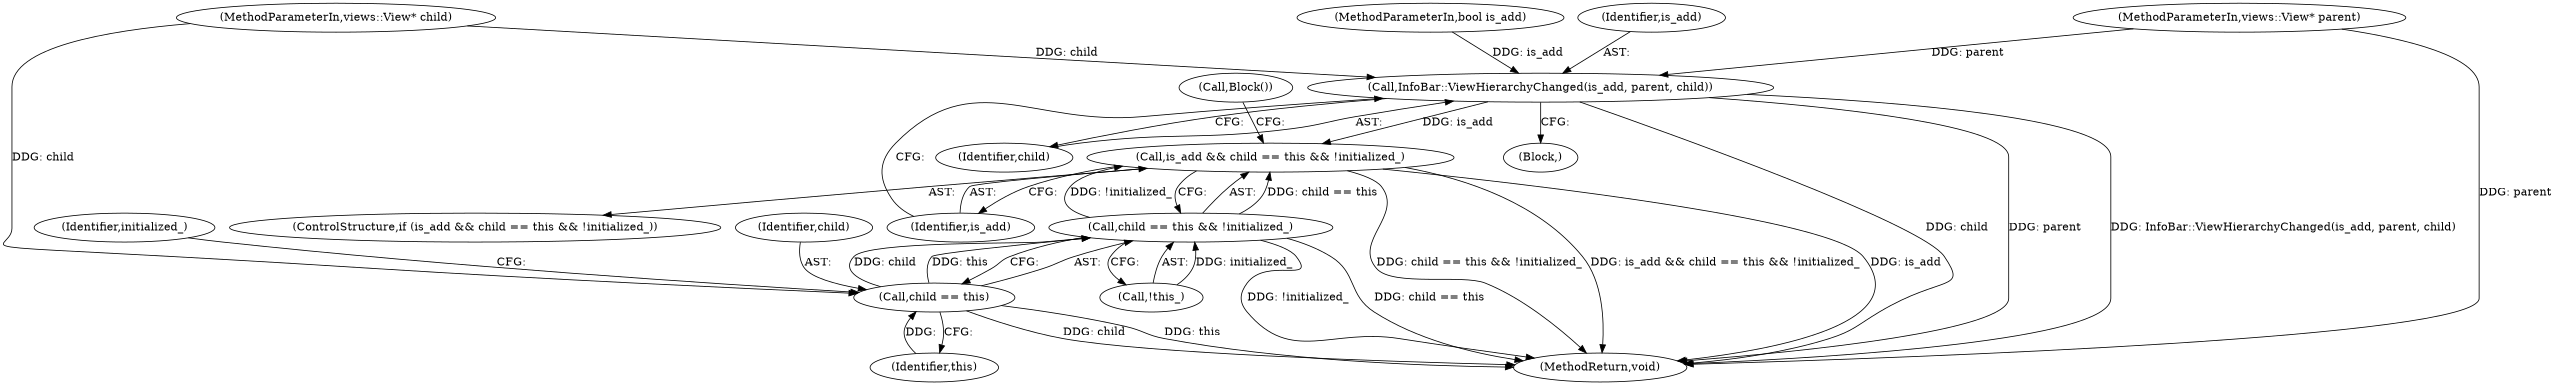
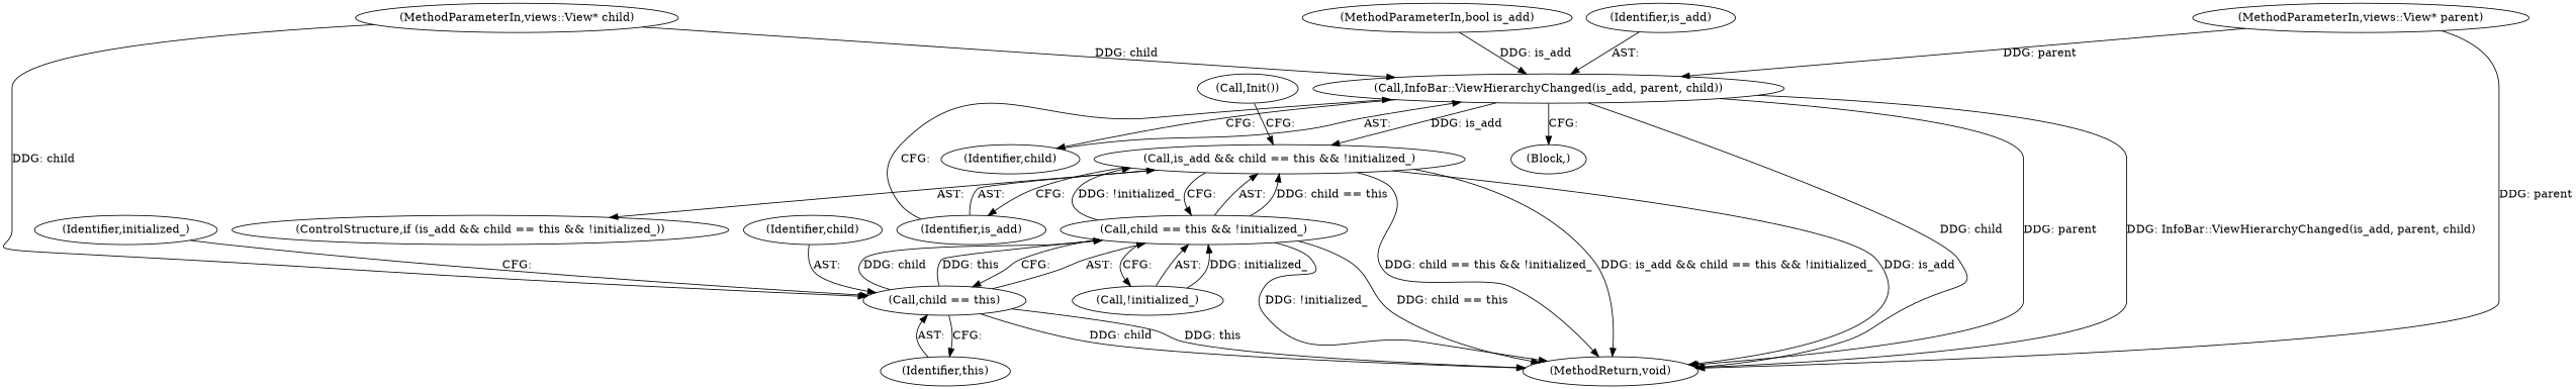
  digraph {
    n1 [label="(MethodParameterIn,views::View* parent)"]
    n2 [label="(Call,InfoBar::ViewHierarchyChanged(is_add, parent, child))"]
    n3 [label="(MethodReturn,void)"]
    n4 [label="(Call,is_add && child == this && !initialized_)"]
    n5 [label="(Identifier,child)"]
    n6 [label="(Block,)"]
    n7 [label="(Call,child == this && !initialized_)"]
    n8 [label="(ControlStructure,if (is_add && child == this && !initialized_))"]
    n9 [label="(Identifier,is_add)"]
    n10 [label="(Call,child == this)"]
    n11 [label="(Identifier,this)"]
-   n12 [label="(Call,!this_)"]
+   n12 [label="(Call,!initialized_)"]
    n13 [label="(MethodParameterIn,bool is_add)"]
    n14 [label="(MethodParameterIn,views::View* child)"]
-   n15 [label="(Call,Block())"]
+   n15 [label="(Call,Init())"]
    n16 [label="(Identifier,initialized_)"]
    n17 [label="(Identifier,is_add)"]
    n18 [label="(Identifier,child)"]
    n1 -> n2 [label="DDG: parent"]
    n1 -> n3 [label="DDG: parent"]
    n2 -> n3 [label="DDG: child"]
    n2 -> n3 [label="DDG: parent"]
    n2 -> n3 [label="DDG: InfoBar::ViewHierarchyChanged(is_add, parent, child)"]
    n2 -> n4 [label="DDG: is_add"]
    n2 -> n5 [label="CFG: "]
    n2 -> n6 [label="CFG: "]
    n4 -> n3 [label="DDG: child == this && !initialized_"]
    n4 -> n3 [label="DDG: is_add && child == this && !initialized_"]
    n4 -> n3 [label="DDG: is_add"]
    n4 -> n7 [label="CFG: "]
    n4 -> n8 [label="AST: "]
    n4 -> n9 [label="CFG: "]
    n5 -> n2 [label="AST: "]
    n7 -> n3 [label="DDG: child == this"]
    n7 -> n3 [label="DDG: !initialized_"]
    n7 -> n4 [label="AST: "]
    n7 -> n4 [label="DDG: child == this"]
    n7 -> n4 [label="DDG: !initialized_"]
    n7 -> n10 [label="CFG: "]
    n7 -> n12 [label="CFG: "]
    n9 -> n2 [label="CFG: "]
    n9 -> n4 [label="AST: "]
    n10 -> n3 [label="DDG: child"]
    n10 -> n3 [label="DDG: this"]
    n10 -> n7 [label="AST: "]
    n10 -> n7 [label="DDG: child"]
    n10 -> n7 [label="DDG: this"]
    n10 -> n11 [label="CFG: "]
-   n11 -> n10 [label="DDG: "]
+   n11 -> n10 [label="AST: "]
    n12 -> n7 [label="AST: "]
    n12 -> n7 [label="DDG: initialized_"]
    n13 -> n2 [label="DDG: is_add"]
    n14 -> n2 [label="DDG: child"]
    n14 -> n10 [label="DDG: child"]
    n15 -> n4 [label="CFG: "]
    n16 -> n10 [label="CFG: "]
    n17 -> n2 [label="AST: "]
    n18 -> n10 [label="AST: "]
  }
